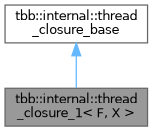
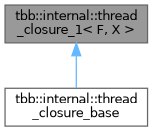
  digraph {
    node [color=gray40 fontname=Helvetica fontsize=10 shape=box style=filled]
    n1 [fillcolor=grey60 fontcolor=black height=0.2 label="tbb::internal::thread\l_closure_1\< F, X \>" width=0.4]
    n2 [fillcolor=white height=0.2 label="tbb::internal::thread\l_closure_base" width=0.4]
-   n2 -> n1 [color=steelblue1 dir=back fontname=Helvetica fontsize=10 labelfontname=Helvetica labelfontsize=10 style=solid]
+   n1 -> n2 [color=steelblue1 dir=back fontname=Helvetica fontsize=10 labelfontname=Helvetica labelfontsize=10 style=solid]
  }
